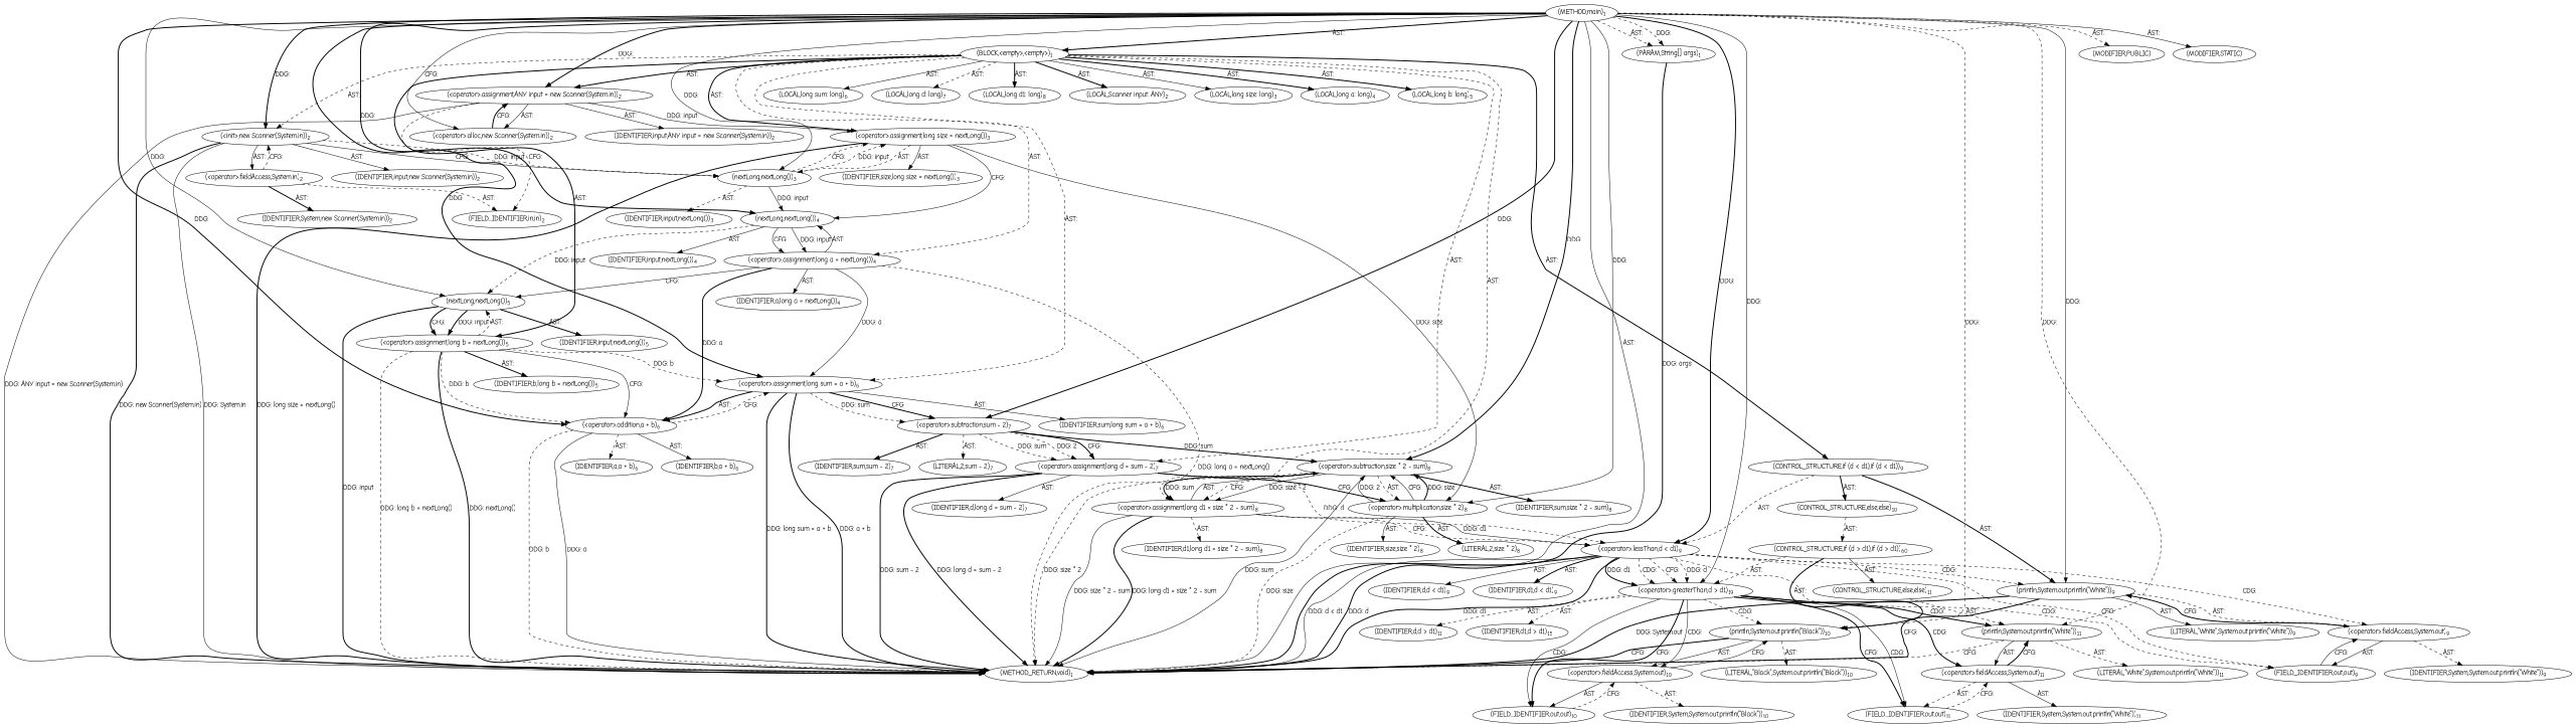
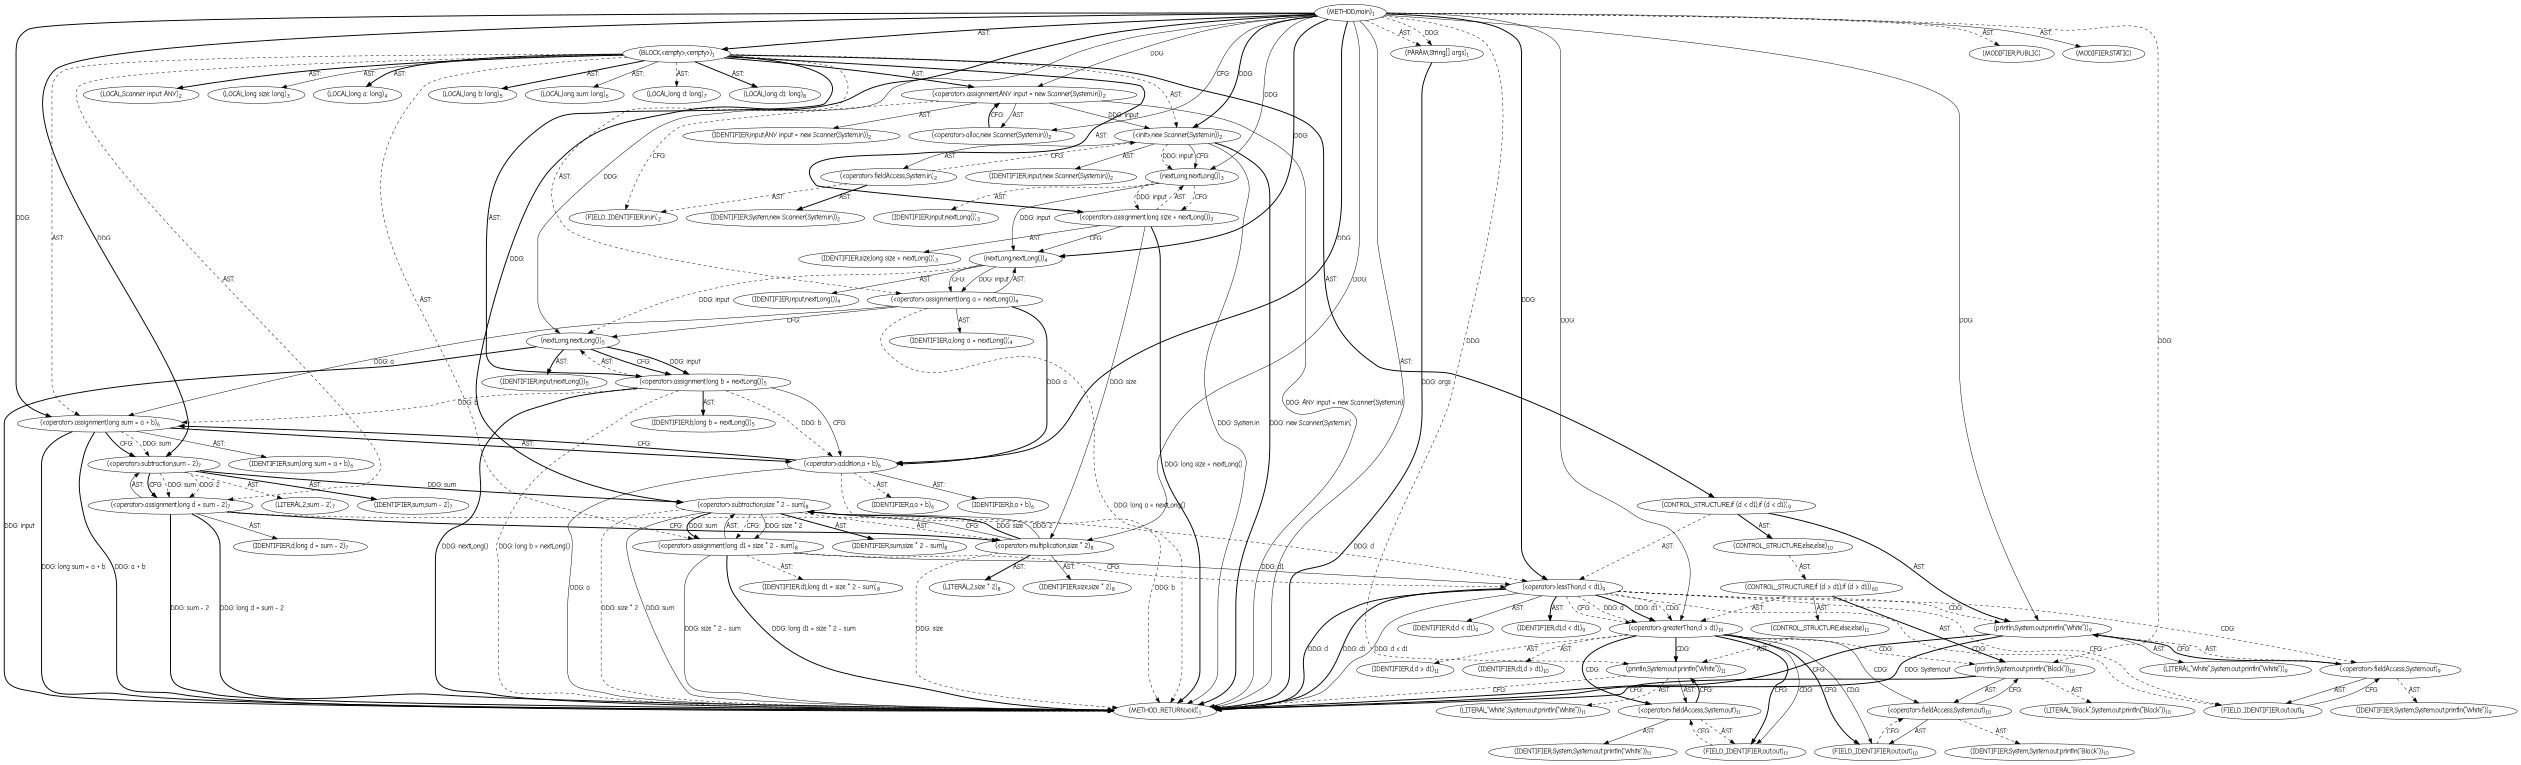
  digraph {
    fontname="Comic Neue"
    node [fontname="Comic Neue"]
    edge [fontname="Comic Neue" style=dashed]
    n1 [label=<(METHOD,main)<SUB>1</SUB>>]
    n2 [label=<(PARAM,String[] args)<SUB>1</SUB>>]
    n3 [label=<(BLOCK,&lt;empty&gt;,&lt;empty&gt;)<SUB>1</SUB>>]
    n4 [label=<(&lt;operator&gt;.assignment,ANY input = new Scanner(System.in))<SUB>2</SUB>>]
    n5 [label=<(&lt;operator&gt;.alloc,new Scanner(System.in))<SUB>2</SUB>>]
    n6 [label=<(&lt;init&gt;,new Scanner(System.in))<SUB>2</SUB>>]
    n7 [label=<(nextLong,nextLong())<SUB>3</SUB>>]
    n8 [label=<(nextLong,nextLong())<SUB>4</SUB>>]
    n9 [label=<(nextLong,nextLong())<SUB>5</SUB>>]
    n10 [label=<(&lt;operator&gt;.assignment,long sum = a + b)<SUB>6</SUB>>]
    n11 [label=<(&lt;operator&gt;.addition,a + b)<SUB>6</SUB>>]
    n12 [label=<(&lt;operator&gt;.subtraction,sum - 2)<SUB>7</SUB>>]
    n13 [label=<(&lt;operator&gt;.subtraction,size * 2 - sum)<SUB>8</SUB>>]
    n14 [label=<(&lt;operator&gt;.multiplication,size * 2)<SUB>8</SUB>>]
    n15 [label=<(&lt;operator&gt;.lessThan,d &lt; d1)<SUB>9</SUB>>]
    n16 [label=<(println,System.out.println(&quot;White&quot;))<SUB>9</SUB>>]
    n17 [label=<(&lt;operator&gt;.greaterThan,d &gt; d1)<SUB>19</SUB>>]
    n18 [label=<(println,System.out.println(&quot;Black&quot;))<SUB>10</SUB>>]
    n19 [label=<(println,System.out.println(&quot;White&quot;))<SUB>11</SUB>>]
    n20 [label=<(MODIFIER,PUBLIC)>]
    n21 [label=<(MODIFIER,STATIC)>]
    n22 [label=<(METHOD_RETURN,void)<SUB>1</SUB>>]
    n23 [label=<(LOCAL,Scanner input: ANY)<SUB>2</SUB>>]
    n24 [label=<(LOCAL,long size: long)<SUB>3</SUB>>]
    n25 [label=<(&lt;operator&gt;.assignment,long size = nextLong())<SUB>3</SUB>>]
    n26 [label=<(LOCAL,long a: long)<SUB>4</SUB>>]
    n27 [label=<(&lt;operator&gt;.assignment,long a = nextLong())<SUB>4</SUB>>]
    n28 [label=<(LOCAL,long b: long)<SUB>5</SUB>>]
    n29 [label=<(&lt;operator&gt;.assignment,long b = nextLong())<SUB>5</SUB>>]
    n30 [label=<(LOCAL,long sum: long)<SUB>6</SUB>>]
    n31 [label=<(LOCAL,long d: long)<SUB>7</SUB>>]
    n32 [label=<(&lt;operator&gt;.assignment,long d = sum - 2)<SUB>7</SUB>>]
    n33 [label=<(LOCAL,long d1: long)<SUB>8</SUB>>]
    n34 [label=<(&lt;operator&gt;.assignment,long d1 = size * 2 - sum)<SUB>8</SUB>>]
    n35 [label=<(CONTROL_STRUCTURE,if (d &lt; d1),if (d &lt; d1))<SUB>9</SUB>>]
    n36 [label=<(IDENTIFIER,input,ANY input = new Scanner(System.in))<SUB>2</SUB>>]
    n37 [label=<(FIELD_IDENTIFIER,in,in)<SUB>2</SUB>>]
    n38 [label=<(IDENTIFIER,input,new Scanner(System.in))<SUB>2</SUB>>]
    n39 [label=<(&lt;operator&gt;.fieldAccess,System.in)<SUB>2</SUB>>]
    n40 [label=<(IDENTIFIER,input,nextLong())<SUB>3</SUB>>]
    n41 [label=<(IDENTIFIER,input,nextLong())<SUB>4</SUB>>]
    n42 [label=<(IDENTIFIER,input,nextLong())<SUB>5</SUB>>]
    n43 [label=<(IDENTIFIER,sum,long sum = a + b)<SUB>6</SUB>>]
    n44 [label=<(IDENTIFIER,a,a + b)<SUB>6</SUB>>]
    n45 [label=<(IDENTIFIER,b,a + b)<SUB>6</SUB>>]
    n46 [label=<(IDENTIFIER,sum,sum - 2)<SUB>7</SUB>>]
    n47 [label=<(LITERAL,2,sum - 2)<SUB>7</SUB>>]
    n48 [label=<(IDENTIFIER,sum,size * 2 - sum)<SUB>8</SUB>>]
    n49 [label=<(IDENTIFIER,size,size * 2)<SUB>8</SUB>>]
    n50 [label=<(LITERAL,2,size * 2)<SUB>8</SUB>>]
    n51 [label=<(IDENTIFIER,d,d &lt; d1)<SUB>9</SUB>>]
    n52 [label=<(IDENTIFIER,d1,d &lt; d1)<SUB>9</SUB>>]
    n53 [label=<(&lt;operator&gt;.fieldAccess,System.out)<SUB>9</SUB>>]
    n54 [label=<(FIELD_IDENTIFIER,out,out)<SUB>9</SUB>>]
    n55 [label=<(LITERAL,&quot;White&quot;,System.out.println(&quot;White&quot;))<SUB>9</SUB>>]
    n56 [label=<(IDENTIFIER,d,d &gt; d1)<SUB>11</SUB>>]
-   n57 [label=<(IDENTIFIER,d1,d &gt; d1)<SUB>15</SUB>>]
+   n57 [label=<(IDENTIFIER,d1,d &gt; d1)<SUB>10</SUB>>]
    n58 [label=<(&lt;operator&gt;.fieldAccess,System.out)<SUB>10</SUB>>]
    n59 [label=<(FIELD_IDENTIFIER,out,out)<SUB>10</SUB>>]
    n60 [label=<(&lt;operator&gt;.fieldAccess,System.out)<SUB>11</SUB>>]
    n61 [label=<(FIELD_IDENTIFIER,out,out)<SUB>11</SUB>>]
    n62 [label=<(LITERAL,&quot;Black&quot;,System.out.println(&quot;Black&quot;))<SUB>10</SUB>>]
    n63 [label=<(LITERAL,&quot;White&quot;,System.out.println(&quot;White&quot;))<SUB>11</SUB>>]
    n64 [label=<(IDENTIFIER,size,long size = nextLong())<SUB>3</SUB>>]
    n65 [label=<(IDENTIFIER,a,long a = nextLong())<SUB>4</SUB>>]
    n66 [label=<(IDENTIFIER,b,long b = nextLong())<SUB>5</SUB>>]
    n67 [label=<(IDENTIFIER,d,long d = sum - 2)<SUB>7</SUB>>]
    n68 [label=<(IDENTIFIER,d1,long d1 = size * 2 - sum)<SUB>8</SUB>>]
    n69 [label=<(CONTROL_STRUCTURE,else,else)<SUB>10</SUB>>]
    n70 [label=<(IDENTIFIER,System,new Scanner(System.in))<SUB>2</SUB>>]
    n71 [label=<(CONTROL_STRUCTURE,if (d &gt; d1),if (d &gt; d1))<SUB>60</SUB>>]
    n72 [label=<(IDENTIFIER,System,System.out.println(&quot;White&quot;))<SUB>9</SUB>>]
    n73 [label=<(CONTROL_STRUCTURE,else,else)<SUB>11</SUB>>]
    n74 [label=<(IDENTIFIER,System,System.out.println(&quot;Black&quot;))<SUB>10</SUB>>]
    n75 [label=<(IDENTIFIER,System,System.out.println(&quot;White&quot;))<SUB>11</SUB>>]
    n1 -> n2 [label="AST: "]
    n1 -> n2 [label="DDG: "]
    n1 -> n3 [label="AST: " style=bold]
-   n1 -> n4 [label="DDG: " style=bold]
+   n1 -> n4 [label="DDG: " style=solid]
    n1 -> n5 [label="CFG: " style=solid]
    n1 -> n6 [label="DDG: " style=bold]
    n1 -> n7 [label="DDG: " style=solid]
    n1 -> n8 [label="DDG: " style=bold]
    n1 -> n9 [label="DDG: " style=solid]
    n1 -> n10 [label="DDG: " style=bold]
    n1 -> n11 [label="DDG: " style=bold]
    n1 -> n12 [label="DDG: " style=bold]
    n1 -> n13 [label="DDG: " style=bold]
    n1 -> n14 [label="DDG: " style=solid]
    n1 -> n15 [label="DDG: " style=bold]
    n1 -> n16 [label="DDG: " style=solid]
    n1 -> n17 [label="DDG: " style=solid]
    n1 -> n18 [label="DDG: "]
    n1 -> n19 [label="DDG: "]
    n1 -> n20 [label="AST: "]
    n1 -> n21 [label="AST: " style=solid]
    n1 -> n22 [label="AST: " style=solid]
    n2 -> n22 [label="DDG: args" style=bold]
    n3 -> n4 [label="AST: " style=bold]
    n3 -> n6 [label="AST: "]
    n3 -> n10 [label="AST: "]
    n3 -> n23 [label="AST: " style=bold]
    n3 -> n24 [label="AST: " style=solid]
    n3 -> n25 [label="AST: " style=bold]
    n3 -> n26 [label="AST: " style=bold]
    n3 -> n27 [label="AST: "]
    n3 -> n28 [label="AST: " style=bold]
    n3 -> n29 [label="AST: " style=bold]
    n3 -> n30 [label="AST: " style=solid]
    n3 -> n31 [label="AST: "]
    n3 -> n32 [label="AST: "]
    n3 -> n33 [label="AST: " style=bold]
    n3 -> n34 [label="AST: "]
    n3 -> n35 [label="AST: " style=bold]
    n4 -> n5 [label="AST: " style=solid]
-   n4 -> n25 [label="DDG: input" style=solid]
+   n4 -> n6 [label="DDG: input" style=solid]
    n4 -> n22 [label="DDG: ANY input = new Scanner(System.in)" style=solid]
    n4 -> n36 [label="AST: " style=solid]
    n4 -> n37 [label="CFG: "]
    n5 -> n4 [label="CFG: " style=bold]
    n6 -> n7 [label="CFG: " style=solid]
    n6 -> n7 [label="DDG: input"]
    n6 -> n22 [label="DDG: System.in" style=solid]
    n6 -> n22 [label="DDG: new Scanner(System.in)" style=bold]
    n6 -> n38 [label="AST: " style=solid]
    n6 -> n39 [label="AST: " style=solid]
    n7 -> n8 [label="DDG: input" style=solid]
    n7 -> n25 [label="CFG: "]
    n7 -> n25 [label="DDG: input"]
    n7 -> n40 [label="AST: "]
    n8 -> n9 [label="DDG: input"]
    n8 -> n27 [label="CFG: " style=solid]
    n8 -> n27 [label="DDG: input" style=solid]
    n8 -> n41 [label="AST: " style=solid]
    n9 -> n22 [label="DDG: input" style=bold]
    n9 -> n29 [label="CFG: " style=bold]
    n9 -> n29 [label="DDG: input" style=bold]
    n9 -> n42 [label="AST: " style=bold]
    n10 -> n11 [label="AST: " style=bold]
    n10 -> n12 [label="CFG: " style=bold]
    n10 -> n12 [label="DDG: sum"]
    n10 -> n22 [label="DDG: a + b" style=bold]
    n10 -> n22 [label="DDG: long sum = a + b" style=bold]
    n10 -> n43 [label="AST: " style=solid]
-   n11 -> n10 [label="CFG: "]
+   n11 -> n10 [label="CFG: " style=bold]
    n11 -> n22 [label="DDG: a" style=solid]
    n11 -> n22 [label="DDG: b"]
    n11 -> n44 [label="AST: "]
    n11 -> n45 [label="AST: " style=solid]
    n12 -> n13 [label="DDG: sum" style=bold]
    n12 -> n32 [label="CFG: " style=bold]
    n12 -> n32 [label="DDG: sum"]
    n12 -> n32 [label="DDG: 2"]
    n12 -> n46 [label="AST: " style=bold]
    n12 -> n47 [label="AST: "]
    n13 -> n14 [label="AST: "]
    n13 -> n22 [label="DDG: size * 2"]
    n13 -> n22 [label="DDG: sum" style=solid]
    n13 -> n34 [label="CFG: "]
    n13 -> n34 [label="DDG: size * 2" style=solid]
    n13 -> n34 [label="DDG: sum" style=bold]
    n13 -> n48 [label="AST: " style=bold]
    n14 -> n13 [label="CFG: " style=solid]
    n14 -> n13 [label="DDG: size" style=bold]
    n14 -> n13 [label="DDG: 2" style=solid]
    n14 -> n22 [label="DDG: size"]
    n14 -> n49 [label="AST: " style=solid]
    n14 -> n50 [label="AST: " style=bold]
    n15 -> n16 [label="CDG: "]
    n15 -> n17 [label="CFG: "]
    n15 -> n17 [label="DDG: d"]
    n15 -> n17 [label="DDG: d1" style=bold]
    n15 -> n17 [label="CDG: "]
    n15 -> n22 [label="DDG: d" style=bold]
    n15 -> n22 [label="DDG: d1" style=bold]
    n15 -> n22 [label="DDG: d &lt; d1" style=solid]
    n15 -> n51 [label="AST: " style=solid]
    n15 -> n52 [label="AST: " style=bold]
    n15 -> n53 [label="CDG: "]
    n15 -> n54 [label="CFG: "]
    n15 -> n54 [label="CDG: "]
    n16 -> n22 [label="CFG: " style=bold]
    n16 -> n22 [label="DDG: System.out" style=bold]
    n16 -> n53 [label="AST: "]
    n16 -> n55 [label="AST: " style=solid]
    n17 -> n18 [label="CDG: "]
    n17 -> n19 [label="CDG: " style=bold]
    n17 -> n56 [label="AST: "]
    n17 -> n57 [label="AST: "]
    n17 -> n58 [label="CDG: " style=solid]
    n17 -> n59 [label="CFG: " style=bold]
    n17 -> n59 [label="CDG: " style=solid]
    n17 -> n60 [label="CDG: " style=bold]
    n17 -> n61 [label="CFG: " style=bold]
    n17 -> n61 [label="CDG: " style=solid]
    n18 -> n22 [label="CFG: " style=bold]
    n18 -> n58 [label="AST: " style=solid]
    n18 -> n62 [label="AST: "]
    n19 -> n22 [label="CFG: "]
    n19 -> n60 [label="AST: " style=solid]
    n19 -> n63 [label="AST: "]
    n25 -> n7 [label="AST: "]
    n25 -> n8 [label="CFG: " style=solid]
    n25 -> n14 [label="DDG: size" style=solid]
    n25 -> n22 [label="DDG: long size = nextLong()" style=bold]
    n25 -> n64 [label="AST: " style=solid]
    n27 -> n8 [label="AST: " style=solid]
    n27 -> n9 [label="CFG: " style=solid]
    n27 -> n10 [label="DDG: a" style=solid]
    n27 -> n11 [label="DDG: a" style=bold]
    n27 -> n22 [label="DDG: long a = nextLong()"]
    n27 -> n65 [label="AST: " style=solid]
    n29 -> n9 [label="AST: "]
    n29 -> n10 [label="DDG: b"]
    n29 -> n11 [label="CFG: " style=solid]
    n29 -> n11 [label="DDG: b"]
    n29 -> n22 [label="DDG: nextLong()" style=bold]
    n29 -> n22 [label="DDG: long b = nextLong()"]
    n29 -> n66 [label="AST: " style=bold]
+   n32 -> n12 [label="AST: " style=solid]
    n32 -> n14 [label="CFG: " style=bold]
    n32 -> n15 [label="DDG: d"]
    n32 -> n22 [label="DDG: sum - 2" style=bold]
    n32 -> n22 [label="DDG: long d = sum - 2" style=bold]
    n32 -> n67 [label="AST: " style=solid]
    n34 -> n13 [label="AST: " style=solid]
    n34 -> n15 [label="CFG: "]
    n34 -> n15 [label="DDG: d1" style=solid]
    n34 -> n22 [label="DDG: size * 2 - sum" style=solid]
    n34 -> n22 [label="DDG: long d1 = size * 2 - sum" style=bold]
    n34 -> n68 [label="AST: "]
    n35 -> n15 [label="AST: "]
    n35 -> n16 [label="AST: " style=bold]
    n35 -> n69 [label="AST: " style=bold]
    n39 -> n6 [label="CFG: "]
    n39 -> n37 [label="AST: "]
    n39 -> n70 [label="AST: " style=bold]
    n53 -> n16 [label="CFG: " style=bold]
    n53 -> n54 [label="AST: " style=solid]
    n53 -> n72 [label="AST: "]
    n54 -> n53 [label="CFG: " style=solid]
    n58 -> n18 [label="CFG: " style=solid]
    n58 -> n59 [label="AST: " style=solid]
    n58 -> n74 [label="AST: "]
    n59 -> n58 [label="CFG: "]
    n60 -> n19 [label="CFG: " style=bold]
    n60 -> n61 [label="AST: "]
    n60 -> n75 [label="AST: " style=solid]
    n61 -> n60 [label="CFG: "]
    n69 -> n71 [label="AST: "]
    n71 -> n17 [label="AST: "]
    n71 -> n18 [label="AST: " style=bold]
    n71 -> n73 [label="AST: " style=solid]
    n73 -> n19 [label="AST: "]
  }
